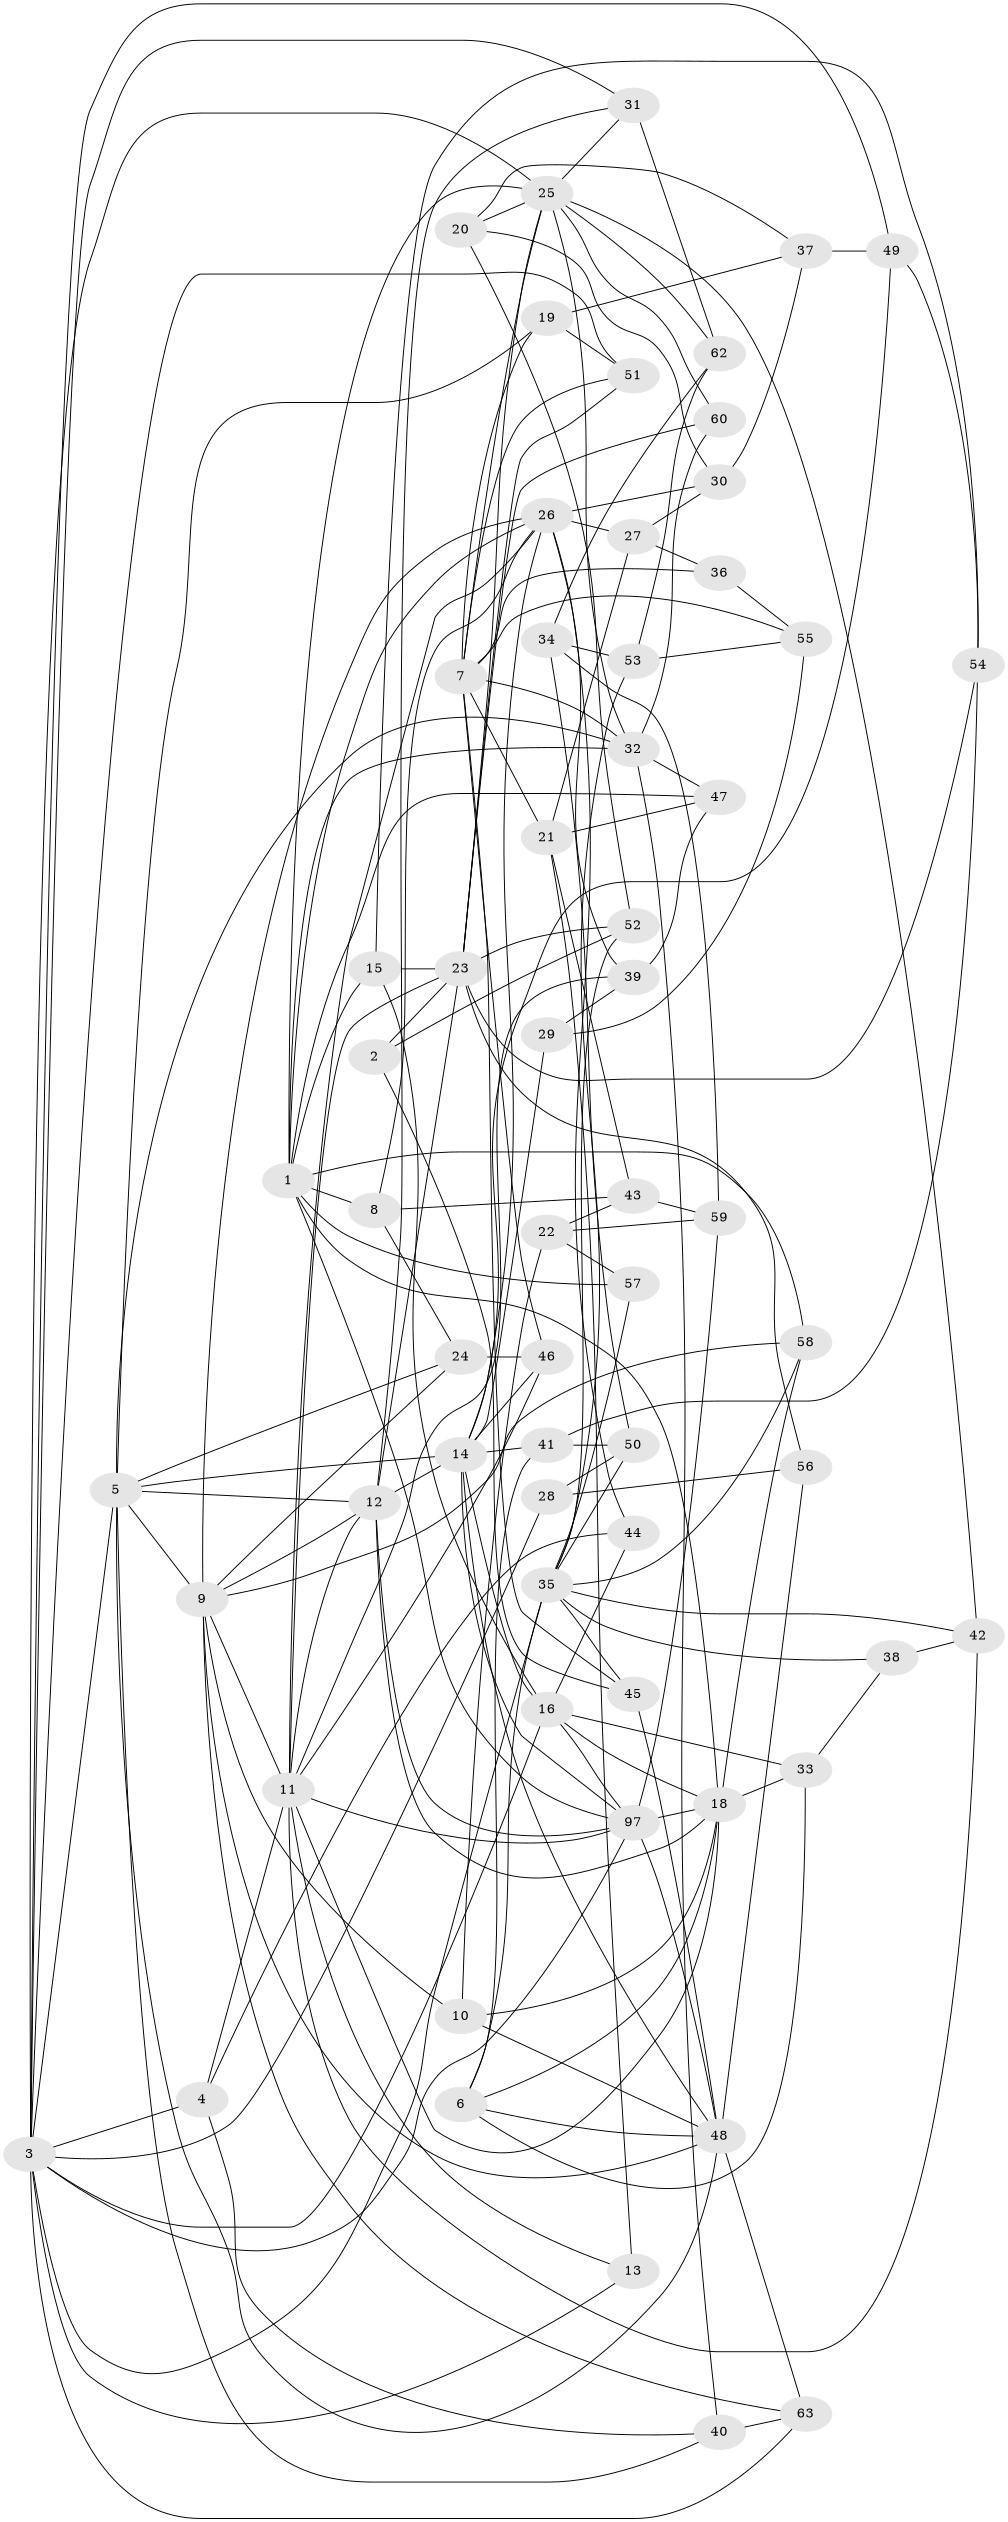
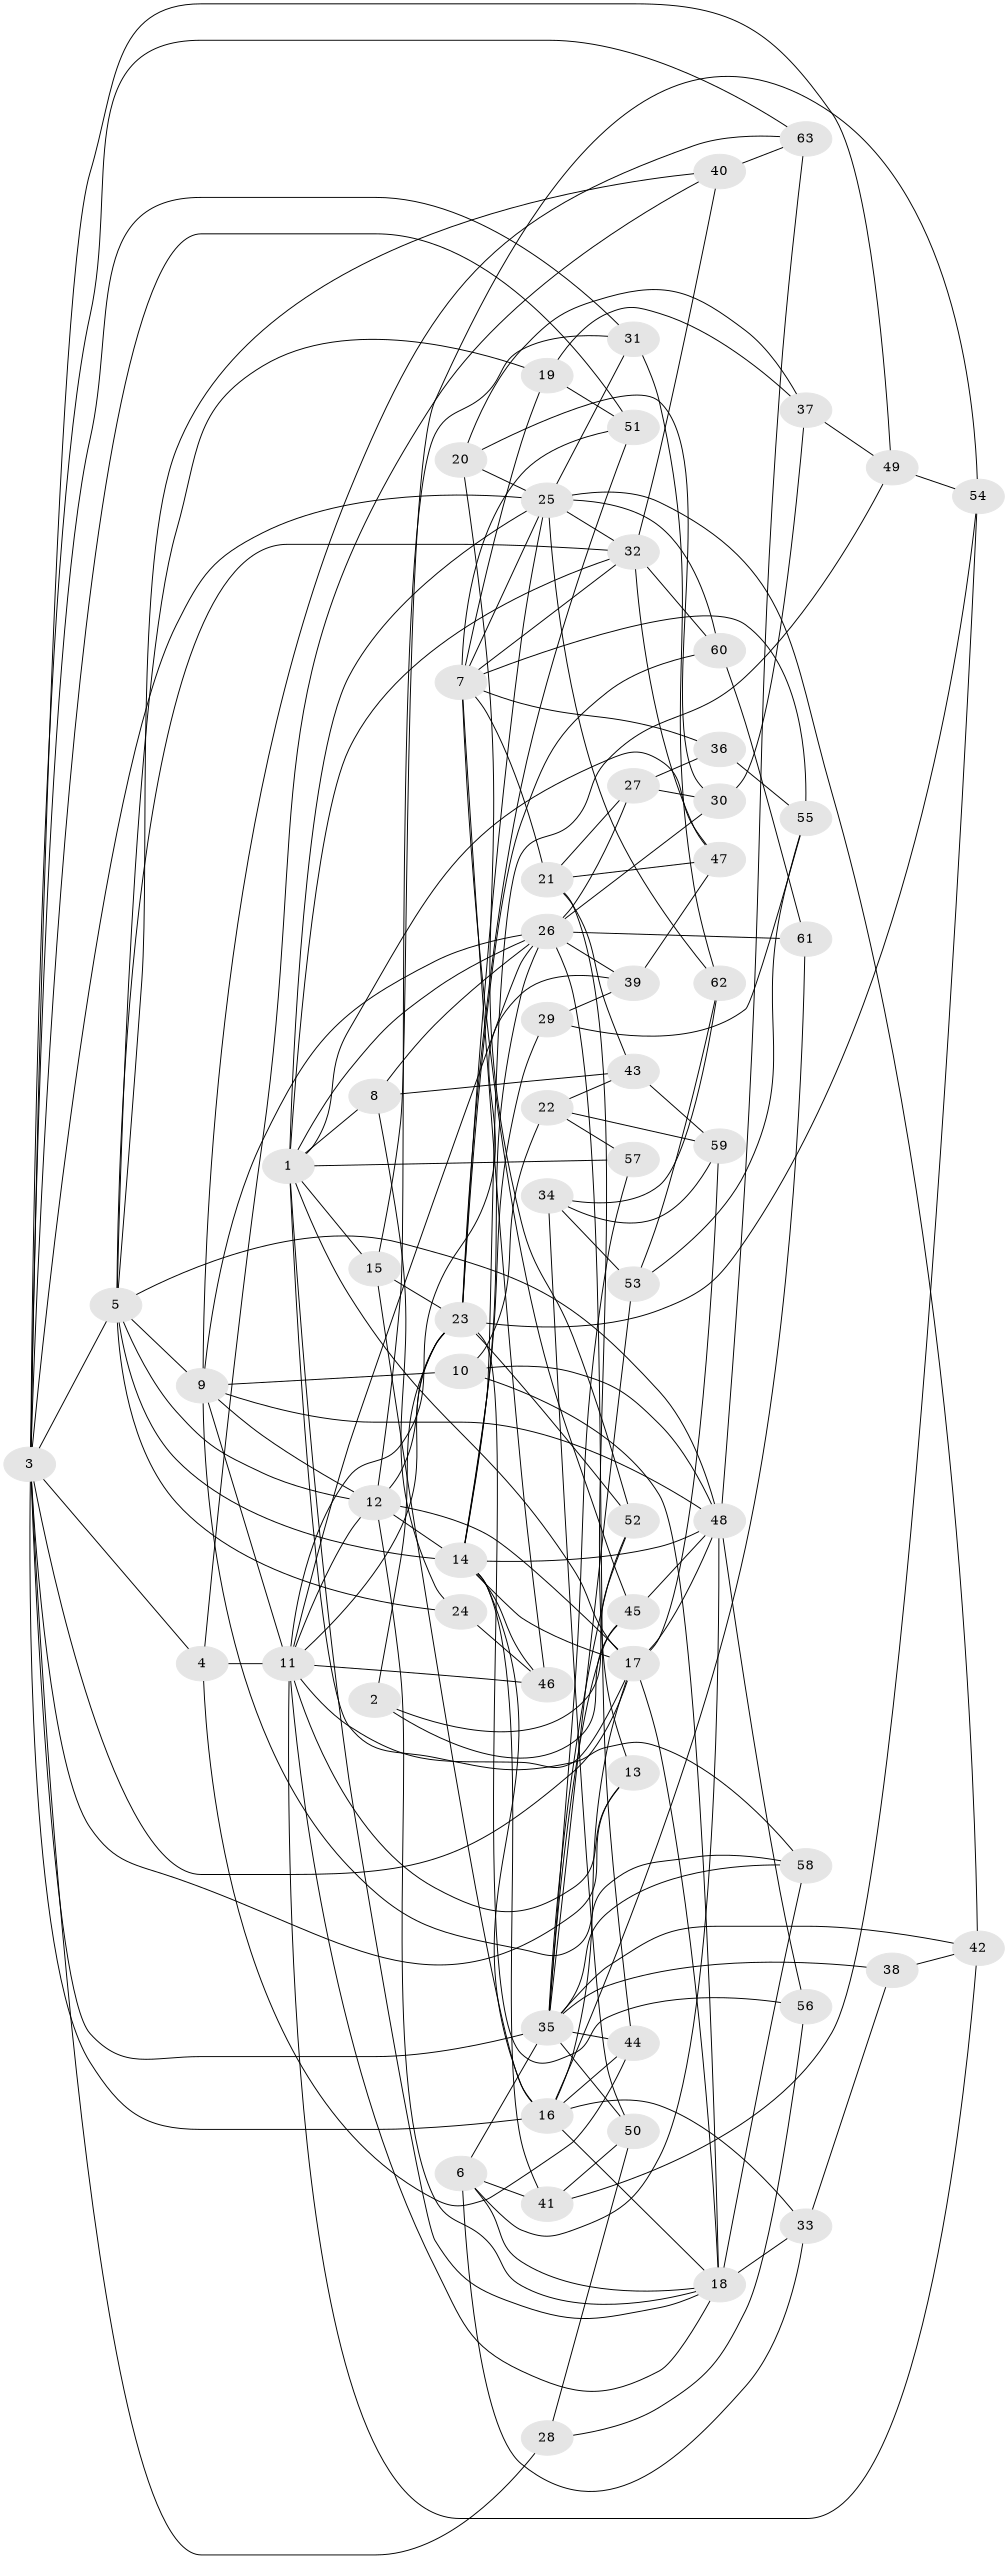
  graph {
    rankdir=LR
    node [color=gray90 style=filled]
    edge [weight=1.0]
    1
    8
    15
-   17 [label=97]
+   17
    18
    25
    26
    32
    47
    57
    58
    24
    43
    23
    16
    54
    48
    59
    33
    31
    42
    60
    62
    44
    39
+   61
    30
    27
    40
    2
    45
    52
    51
    56
    28
    50
    3
    4
    5
    13
    35
    49
    63
    11
    9
    12
    14
    19
    38
    53
    46
    10
    41
    29
    37
    6
    7
    21
    36
    55
    22
    20
    34
    1 -- 8
    1 -- 15
    1 -- 17
    1 -- 18 [weight=3.0]
    1 -- 25
    1 -- 26
    1 -- 32
    1 -- 47
    1 -- 57
    1 -- 58
    8 -- 26
    8 -- 24
    8 -- 43
    15 -- 23
    15 -- 16
    15 -- 54
    17 -- 18
    17 -- 48
    17 -- 59
    18 -- 58
    18 -- 33
    25 -- 32
    25 -- 31
    25 -- 42
    25 -- 60
    25 -- 62
    26 -- 44
    26 -- 39
+   26 -- 61
    26 -- 30
    26 -- 27
    32 -- 47
    32 -- 60
    32 -- 40
    24 -- 46
    43 -- 59
    23 -- 25
    23 -- 54
    23 -- 60
    23 -- 52
    23 -- 51
    23 -- 56 [weight=2.0]
    16 -- 17
    16 -- 18
    16 -- 33
    16 -- 44
+   16 -- 61
    48 -- 56
    48 -- 63
    33 -- 38
    31 -- 62
+   60 -- 61
    39 -- 47
    30 -- 37
    27 -- 30
    27 -- 36
    40 -- 63
    2 -- 23
    2 -- 45
    2 -- 52
    45 -- 48
    28 -- 56
    28 -- 50
    3 -- 17
    3 -- 25
    3 -- 16
    3 -- 31
    3 -- 51
    3 -- 28
    3 -- 4
    3 -- 5
    3 -- 13
    3 -- 35
    3 -- 49
    3 -- 63
    4 -- 44
    4 -- 40
    4 -- 11
    5 -- 32 [weight=2.0]
    5 -- 24
    5 -- 48 [weight=2.0]
    5 -- 40
    5 -- 9
    5 -- 12 [weight=2.0]
    5 -- 14
    5 -- 19
    35 -- 57
    35 -- 58
    35 -- 42
+   35 -- 44
    35 -- 45
    35 -- 52
    35 -- 50
    35 -- 38 [weight=2.0]
    35 -- 53
    49 -- 54
    11 -- 17
    11 -- 18
    11 -- 26
    11 -- 23
    11 -- 42
    11 -- 39
    11 -- 13 [weight=2.0]
    11 -- 12
    11 -- 46
    9 -- 26
    9 -- 58
-   9 -- 24
    9 -- 48
    9 -- 63
    9 -- 11
    9 -- 12
    9 -- 10
    12 -- 17 [weight=2.0]
    12 -- 18
    12 -- 23 [weight=2.0]
    12 -- 31
    12 -- 14 [weight=2.0]
    14 -- 17
    14 -- 26
    14 -- 16
    14 -- 48
    14 -- 49
    14 -- 46
    14 -- 41
    14 -- 29 [weight=2.0]
    19 -- 51
    19 -- 37
    38 -- 42
    53 -- 62
    53 -- 55
    10 -- 18
    10 -- 48
    10 -- 22
    41 -- 54
    41 -- 50
    29 -- 39
    29 -- 55
    37 -- 49
    6 -- 18 [weight=2.0]
    6 -- 48
    6 -- 33
    6 -- 35
    6 -- 41
    7 -- 25
    7 -- 32
    7 -- 45
    7 -- 51
    7 -- 19
    7 -- 46
    7 -- 21
    7 -- 36
    7 -- 55
    21 -- 47
    21 -- 43
    21 -- 27
    21 -- 13
    36 -- 55
    22 -- 57
    22 -- 43
    22 -- 59
    20 -- 25
    20 -- 30
    20 -- 52
    20 -- 37
    34 -- 59
    34 -- 62
    34 -- 50
    34 -- 53
  }
